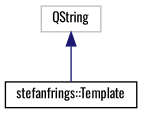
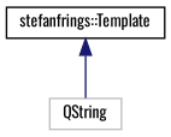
  digraph {
    rankdir=TB
    fontname=Oswald
    node [fillcolor=white fontname=Oswald fontsize=10 shape=record style=filled]
    n1 [color=grey75 height=0.2 label=QString width=0.4]
    n2 [color=black height=0.2 label="stefanfrings::Template" width=0.4]
-   n1 -> n2 [color=midnightblue dir=back fontname=Oswald fontsize=10 labelfontname=Helvetica labelfontsize=10 style=solid]
+   n2 -> n1 [color=midnightblue dir=back fontname=Oswald fontsize=10 labelfontname=Helvetica labelfontsize=10 style=solid]
  }
